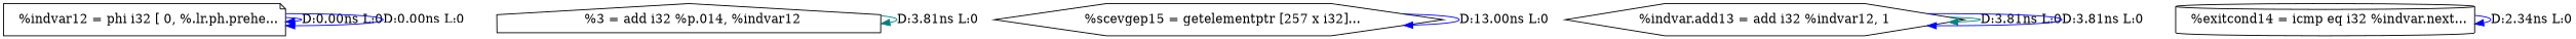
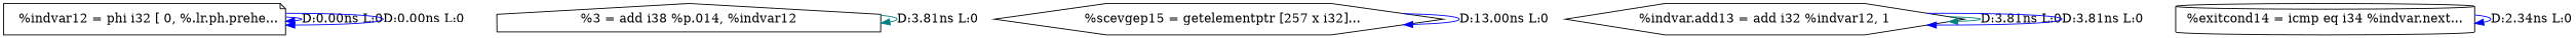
  digraph {
    node [shape=hexagon]
    edge [color=blue]
    n1 [label="  %indvar12 = phi i32 [ 0, %.lr.ph.prehe..." shape=note]
-   n2 [label="  %3 = add i32 %p.014, %indvar12" shape=house]
+   n2 [label="%3 = add i38 %p.014, %indvar12" shape=house]
    n3 [label="  %scevgep15 = getelementptr [257 x i32]..."]
    n4 [label="%indvar.add13 = add i32 %indvar12, 1"]
-   n5 [label="  %exitcond14 = icmp eq i32 %indvar.next..." shape=cylinder]
+   n5 [label="%exitcond14 = icmp eq i34 %indvar.next..." shape=cylinder]
    n1 -> n1 [label="D:0.00ns L:0"]
    n1 -> n1 [label="D:0.00ns L:0"]
    n2 -> n2 [color=teal label="D:3.81ns L:0"]
    n3 -> n3 [label="D:13.00ns L:0"]
    n4 -> n4 [color=teal label="D:3.81ns L:0"]
    n4 -> n4 [label="D:3.81ns L:0"]
    n5 -> n5 [label="D:2.34ns L:0"]
  }
